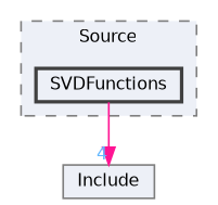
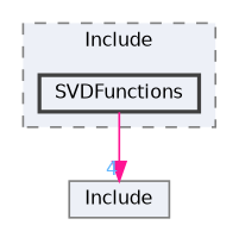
  digraph {
    compound=true
    node [fillcolor="#edf0f7" fontname=Helvetica fontsize=10 shape=box]
    n1 [color=grey25 height=0.2 label=SVDFunctions style="filled,bold" width=0.4]
    n2 [color=grey50 height=0.2 label=Include style=filled width=0.4]
    subgraph cluster_1 {
      bgcolor="#edf0f7"
      fontname=Helvetica
      fontsize=10
-     label=Source
+     label=Include
      pencolor=grey50
      style="filled,dashed"
      n1
    }
    n1 -> n2 [color=deeppink fontcolor=steelblue1 fontname=Helvetica fontsize=10 headlabel=4 labeldistance=1.5 labelfontname=Helvetica labelfontsize=10]
  }
